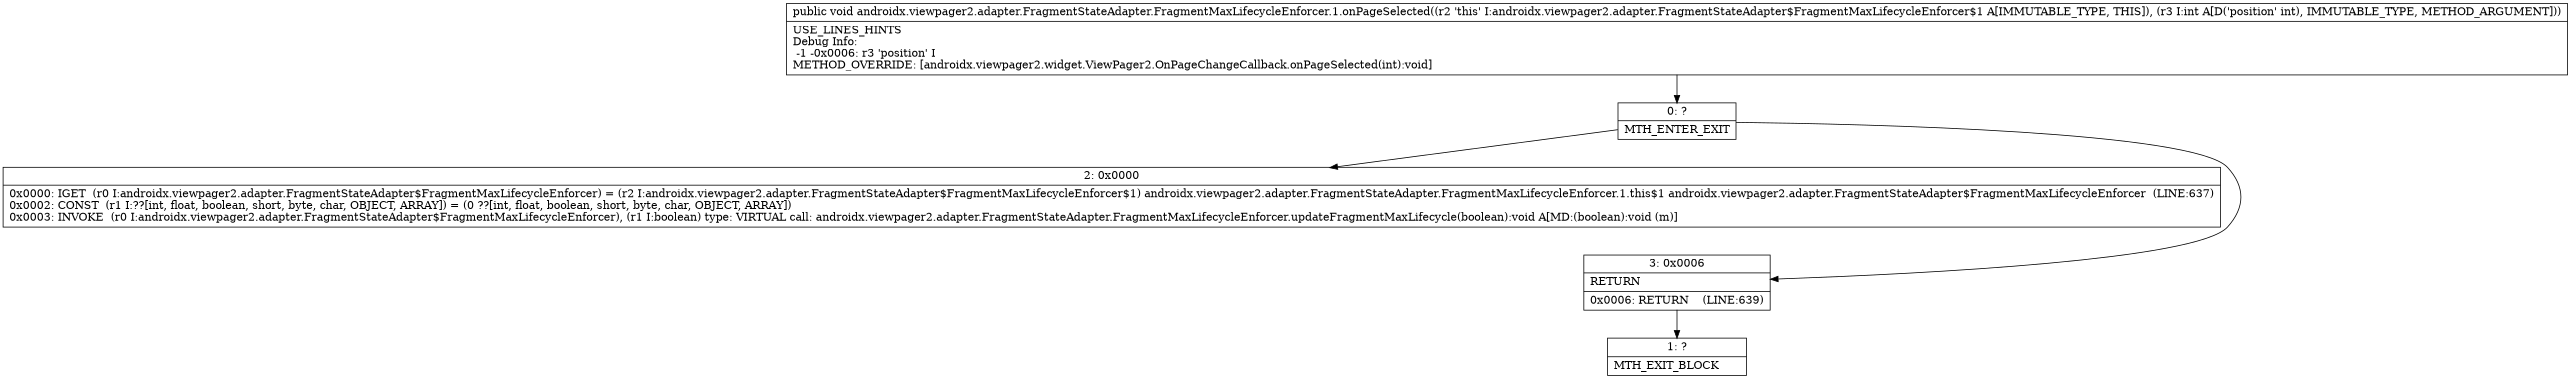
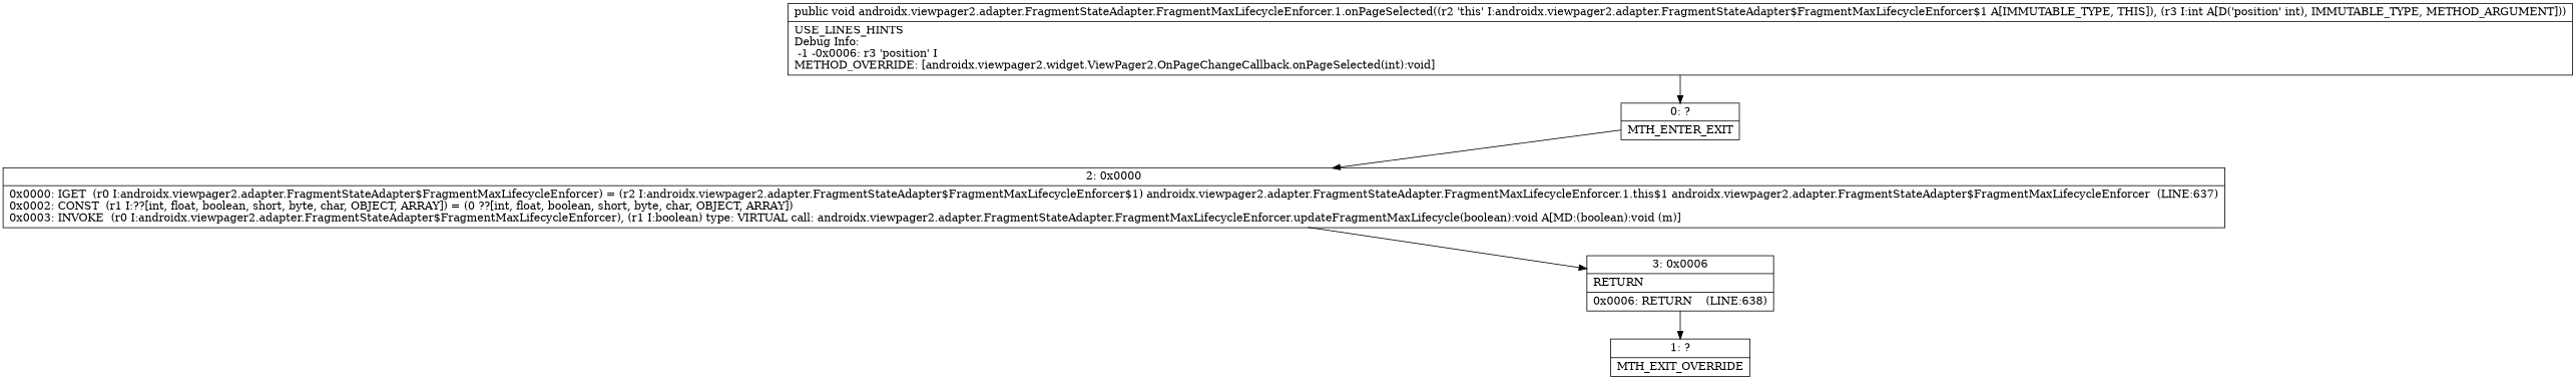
  digraph {
    node [shape=record]
    n1 [label="{0\:\ ?|MTH_ENTER_EXIT\l}"]
    n2 [label="{2\:\ 0x0000|0x0000: IGET  (r0 I:androidx.viewpager2.adapter.FragmentStateAdapter$FragmentMaxLifecycleEnforcer) = (r2 I:androidx.viewpager2.adapter.FragmentStateAdapter$FragmentMaxLifecycleEnforcer$1) androidx.viewpager2.adapter.FragmentStateAdapter.FragmentMaxLifecycleEnforcer.1.this$1 androidx.viewpager2.adapter.FragmentStateAdapter$FragmentMaxLifecycleEnforcer  (LINE:637)\l0x0002: CONST  (r1 I:??[int, float, boolean, short, byte, char, OBJECT, ARRAY]) = (0 ??[int, float, boolean, short, byte, char, OBJECT, ARRAY]) \l0x0003: INVOKE  (r0 I:androidx.viewpager2.adapter.FragmentStateAdapter$FragmentMaxLifecycleEnforcer), (r1 I:boolean) type: VIRTUAL call: androidx.viewpager2.adapter.FragmentStateAdapter.FragmentMaxLifecycleEnforcer.updateFragmentMaxLifecycle(boolean):void A[MD:(boolean):void (m)]\l}"]
-   n3 [label="{3\:\ 0x0006|RETURN\l|0x0006: RETURN    (LINE:639)\l}"]
-   n4 [label="{1\:\ ?|MTH_EXIT_BLOCK\l}"]
+   n3 [label="{3\:\ 0x0006|RETURN\l|0x0006: RETURN    (LINE:638)\l}"]
+   n4 [label="{1\:\ ?|MTH_EXIT_OVERRIDE\l}"]
    n5 [label="{public void androidx.viewpager2.adapter.FragmentStateAdapter.FragmentMaxLifecycleEnforcer.1.onPageSelected((r2 'this' I:androidx.viewpager2.adapter.FragmentStateAdapter$FragmentMaxLifecycleEnforcer$1 A[IMMUTABLE_TYPE, THIS]), (r3 I:int A[D('position' int), IMMUTABLE_TYPE, METHOD_ARGUMENT]))  | USE_LINES_HINTS\lDebug Info:\l  \-1 \-0x0006: r3 'position' I\lMETHOD_OVERRIDE: [androidx.viewpager2.widget.ViewPager2.OnPageChangeCallback.onPageSelected(int):void]\l}"]
    n1 -> n2
-   n1 -> n3
+   n2 -> n3
    n3 -> n4
    n5 -> n1
  }
